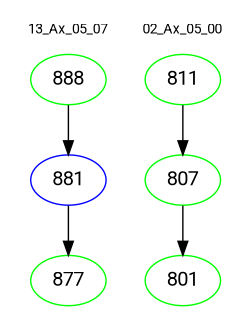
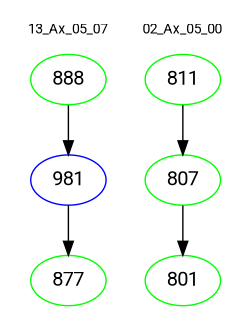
  digraph {
    fontname=Roboto
    node [color=green fontname=Roboto]
    edge [color=black fontname=Roboto]
    n1 [label=888]
-   n2 [color=blue label=881]
+   n2 [color=blue label=981]
    n3 [label=877]
    n4 [label=811]
    n5 [label=807]
    n6 [label=801]
    subgraph cluster_1 {
      color=white
      fontsize=10
      label="13_Ax_05_07"
      n1
      n2
      n3
    }
    subgraph cluster_2 {
      color=white
      fontsize=10
      label="02_Ax_05_00"
      n4
      n5
      n6
    }
    n1 -> n2
    n2 -> n3
    n4 -> n5
    n5 -> n6
  }
